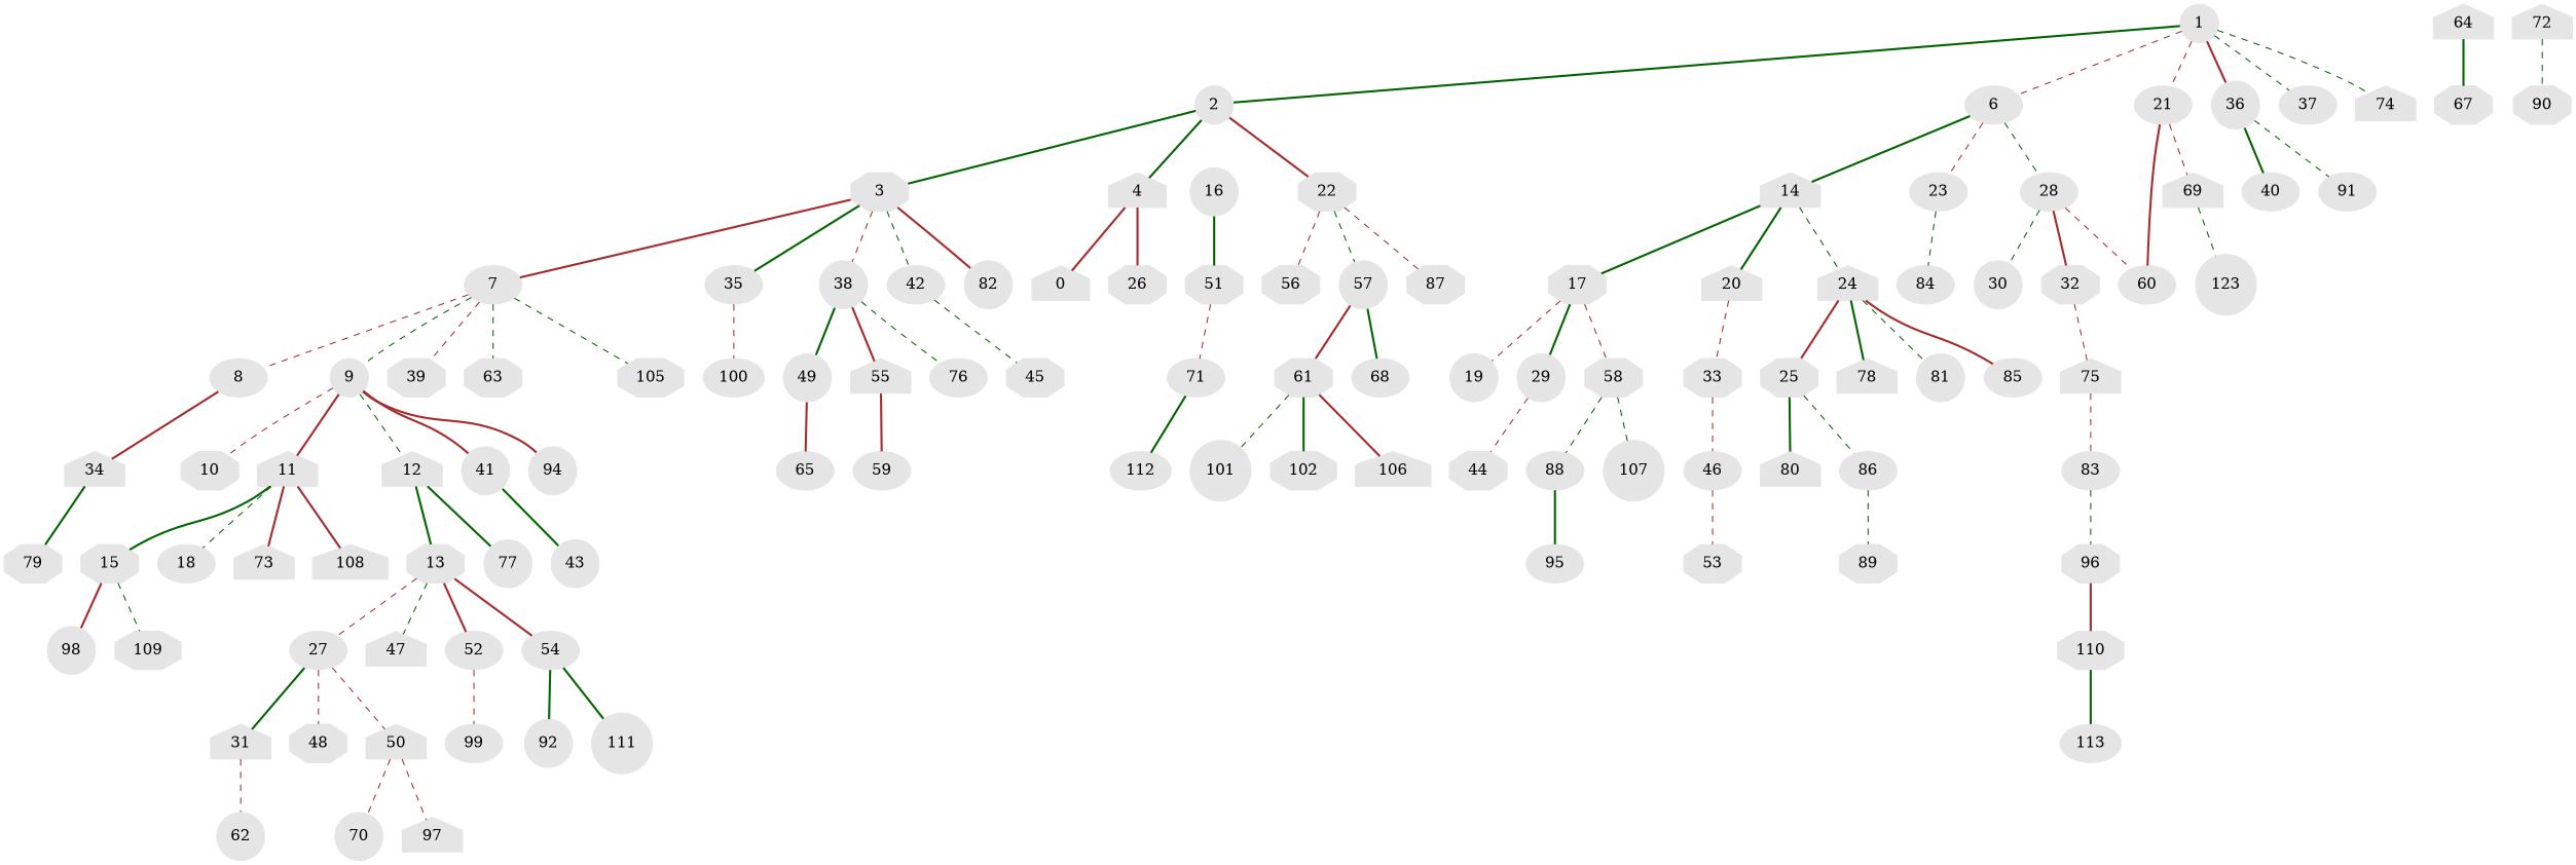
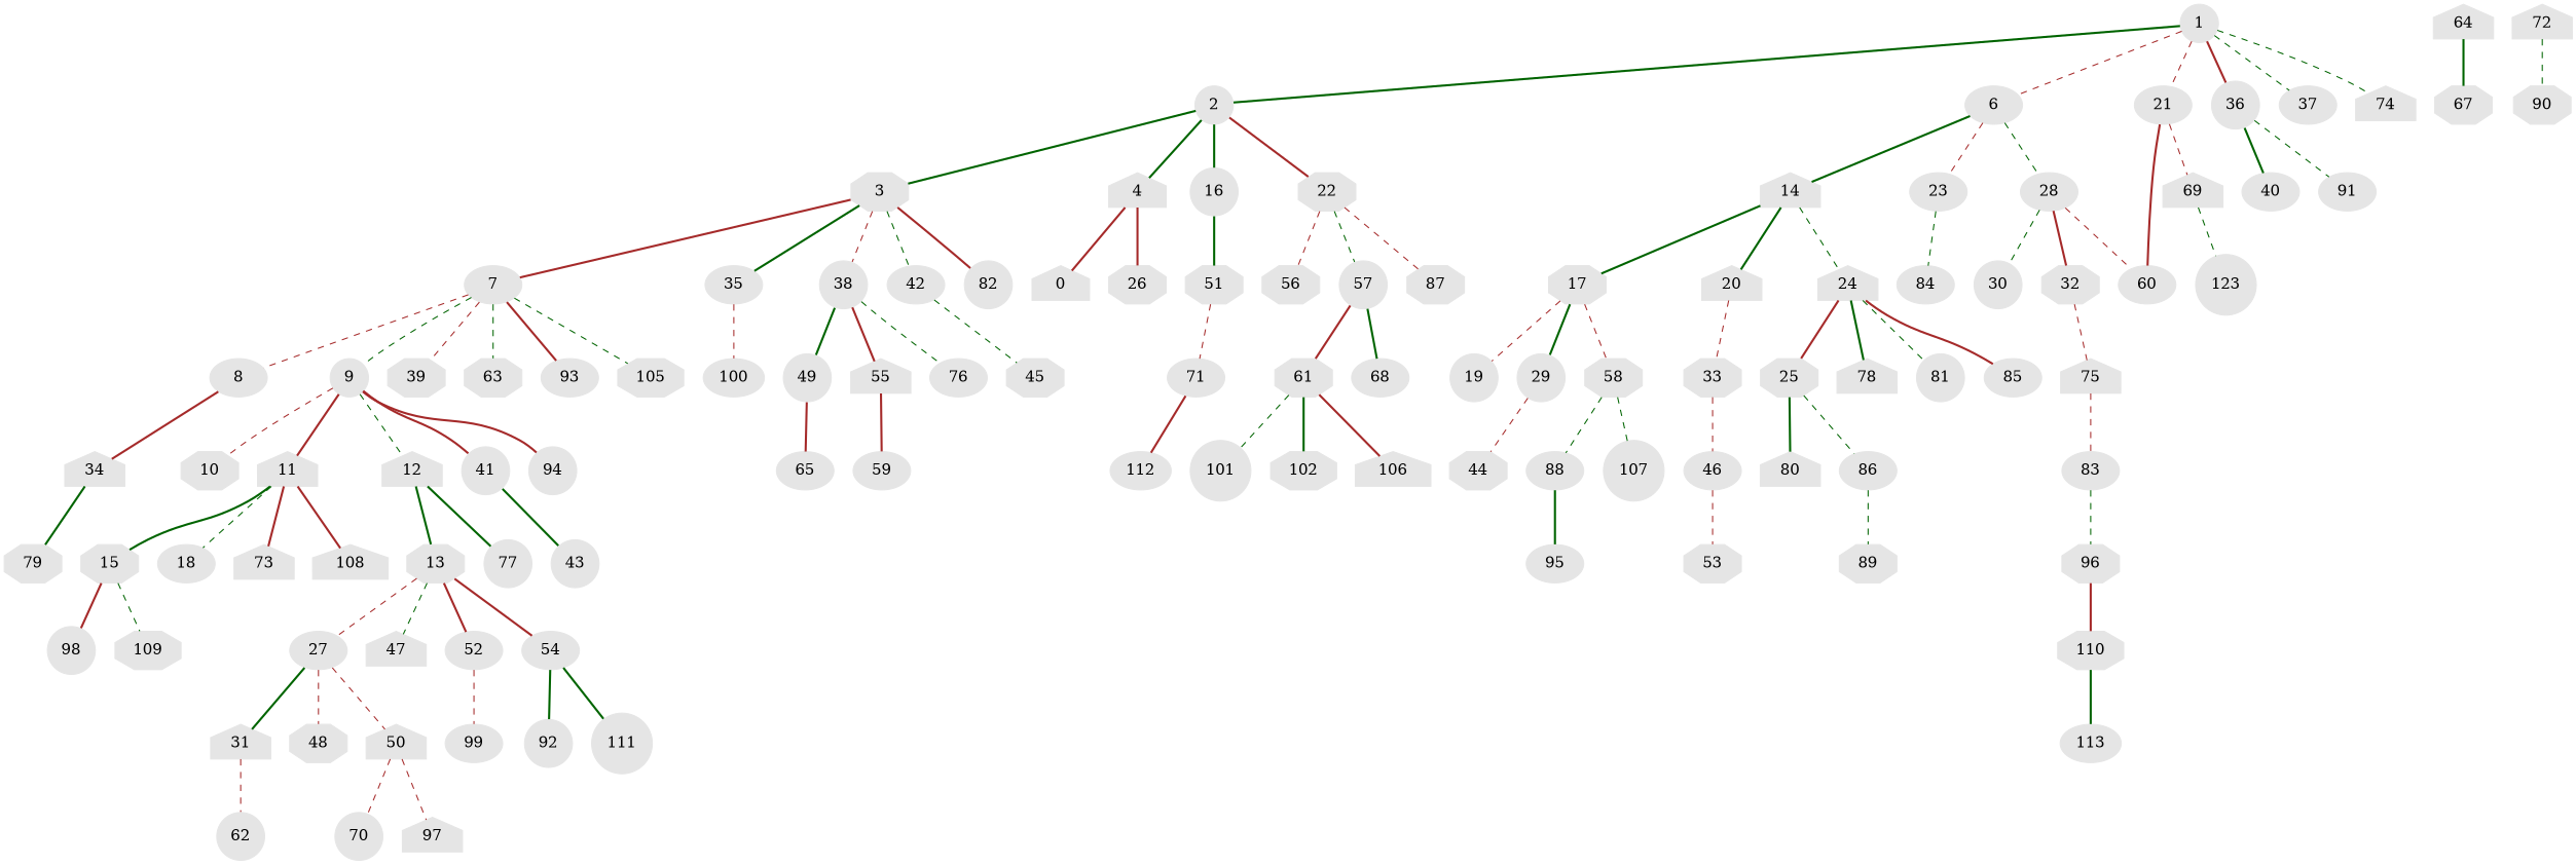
  graph {
    fontname="DejaVu Serif"
    node [color=gray90 fontname="DejaVu Serif" shape=ellipse style=filled]
    edge [color=darkgreen fontname="DejaVu Serif" style=dashed]
    1 [shape=circle]
    2 [shape=circle]
    6
    21
    36 [shape=circle]
    37
    74 [shape=house]
    3 [shape=octagon]
    4 [shape=house]
    16 [shape=circle]
    22 [shape=octagon]
    14 [shape=house]
    23
    28
    69 [shape=house]
    60
    40
    91
    7
    35
    38 [shape=circle]
    42
    82 [shape=circle]
    n24 [label=0 shape=house]
    26 [shape=octagon]
    51 [shape=octagon]
    56 [shape=octagon]
    57 [shape=circle]
    87 [shape=octagon]
    8
    9 [shape=circle]
    39 [shape=octagon]
    63 [shape=octagon]
+   93
    105 [shape=octagon]
    100
    49 [shape=circle]
    55 [shape=house]
    76
    45 [shape=octagon]
    17 [shape=octagon]
    20 [shape=house]
    24 [shape=house]
    84
    30 [shape=circle]
    32 [shape=octagon]
    34 [shape=house]
    10 [shape=octagon]
    11 [shape=house]
    12 [shape=house]
    41 [shape=circle]
    94 [shape=circle]
    79 [shape=octagon]
    15 [shape=octagon]
    18
    73 [shape=house]
    108 [shape=house]
    13 [shape=octagon]
    77 [shape=circle]
    43 [shape=circle]
    98 [shape=circle]
    109 [shape=octagon]
    27
    47 [shape=house]
    52
    54
    31 [shape=house]
    48 [shape=octagon]
    50 [shape=house]
    99
    92 [shape=circle]
    111 [shape=circle]
    19 [shape=circle]
    29 [shape=circle]
    58 [shape=octagon]
    33 [shape=octagon]
    25 [shape=octagon]
    78 [shape=house]
    81 [shape=circle]
    85
    71
    44 [shape=octagon]
    88
    107 [shape=circle]
    46
    64 [shape=house]
    67 [shape=octagon]
    n88 [label=123 shape=circle]
    61 [shape=octagon]
    68
    80 [shape=house]
    86
    89 [shape=octagon]
    62 [shape=circle]
    70 [shape=circle]
    97 [shape=house]
    75 [shape=house]
    72 [shape=house]
    90 [shape=octagon]
    83
    53 [shape=octagon]
    65
    59
    112
    101 [shape=circle]
    102 [shape=octagon]
    106 [shape=house]
    95
    96 [shape=octagon]
    110 [shape=octagon]
    113
    1 -- 2 [style=bold]
    1 -- 6 [color=brown]
    1 -- 21 [color=brown]
    1 -- 36 [color=brown style=bold]
    1 -- 37
    1 -- 74
    2 -- 3 [style=bold]
    2 -- 4 [style=bold]
+   2 -- 16 [style=bold]
    2 -- 22 [color=brown style=bold]
    6 -- 14 [style=bold]
    6 -- 23 [color=brown]
    6 -- 28
    21 -- 69 [color=brown]
    21 -- 60 [color=brown style=bold]
    36 -- 40 [style=bold]
    36 -- 91
    3 -- 7 [color=brown style=bold]
    3 -- 35 [style=bold]
    3 -- 38 [color=brown]
    3 -- 42
    3 -- 82 [color=brown style=bold]
    4 -- n24 [color=brown style=bold]
    4 -- 26 [color=brown style=bold]
    16 -- 51 [style=bold]
    22 -- 56 [color=brown]
    22 -- 57
    22 -- 87 [color=brown]
    14 -- 17 [style=bold]
    14 -- 20 [style=bold]
    14 -- 24
    23 -- 84
    28 -- 60 [color=brown]
    28 -- 30
    28 -- 32 [color=brown style=bold]
    69 -- n88
    7 -- 8 [color=brown]
    7 -- 9
    7 -- 39 [color=brown]
    7 -- 63
+   7 -- 93 [color=brown style=bold]
    7 -- 105
    35 -- 100 [color=brown]
    38 -- 49 [style=bold]
    38 -- 55 [color=brown style=bold]
    38 -- 76
    42 -- 45
    51 -- 71 [color=brown]
    57 -- 61 [color=brown style=bold]
    57 -- 68 [style=bold]
    8 -- 34 [color=brown style=bold]
    9 -- 10 [color=brown]
    9 -- 11 [color=brown style=bold]
    9 -- 12
    9 -- 41 [color=brown style=bold]
    9 -- 94 [color=brown style=bold]
    49 -- 65 [color=brown style=bold]
    55 -- 59 [color=brown style=bold]
    17 -- 19 [color=brown]
    17 -- 29 [style=bold]
    17 -- 58 [color=brown]
    20 -- 33 [color=brown]
    24 -- 25 [color=brown style=bold]
    24 -- 78 [style=bold]
    24 -- 81
    24 -- 85 [color=brown style=bold]
    32 -- 75 [color=brown]
    34 -- 79 [style=bold]
    11 -- 15 [style=bold]
    11 -- 18
    11 -- 73 [color=brown style=bold]
    11 -- 108 [color=brown style=bold]
    12 -- 13 [style=bold]
    12 -- 77 [style=bold]
    41 -- 43 [style=bold]
    15 -- 98 [color=brown style=bold]
    15 -- 109
    13 -- 27 [color=brown]
    13 -- 47
    13 -- 52 [color=brown style=bold]
    13 -- 54 [color=brown style=bold]
    27 -- 31 [style=bold]
    27 -- 48 [color=brown]
    27 -- 50 [color=brown]
    52 -- 99 [color=brown]
    54 -- 92 [style=bold]
    54 -- 111 [style=bold]
    31 -- 62 [color=brown]
    50 -- 70 [color=brown]
    50 -- 97 [color=brown]
    29 -- 44 [color=brown]
    58 -- 88
    58 -- 107
    33 -- 46 [color=brown]
    25 -- 80 [style=bold]
    25 -- 86
-   71 -- 112 [style=bold]
+   71 -- 112 [color=brown style=bold]
    88 -- 95 [style=bold]
    46 -- 53 [color=brown]
    64 -- 67 [style=bold]
    61 -- 101
    61 -- 102 [style=bold]
    61 -- 106 [color=brown style=bold]
    86 -- 89
    75 -- 83 [color=brown]
    72 -- 90
    83 -- 96
    96 -- 110 [color=brown style=bold]
    110 -- 113 [style=bold]
  }
